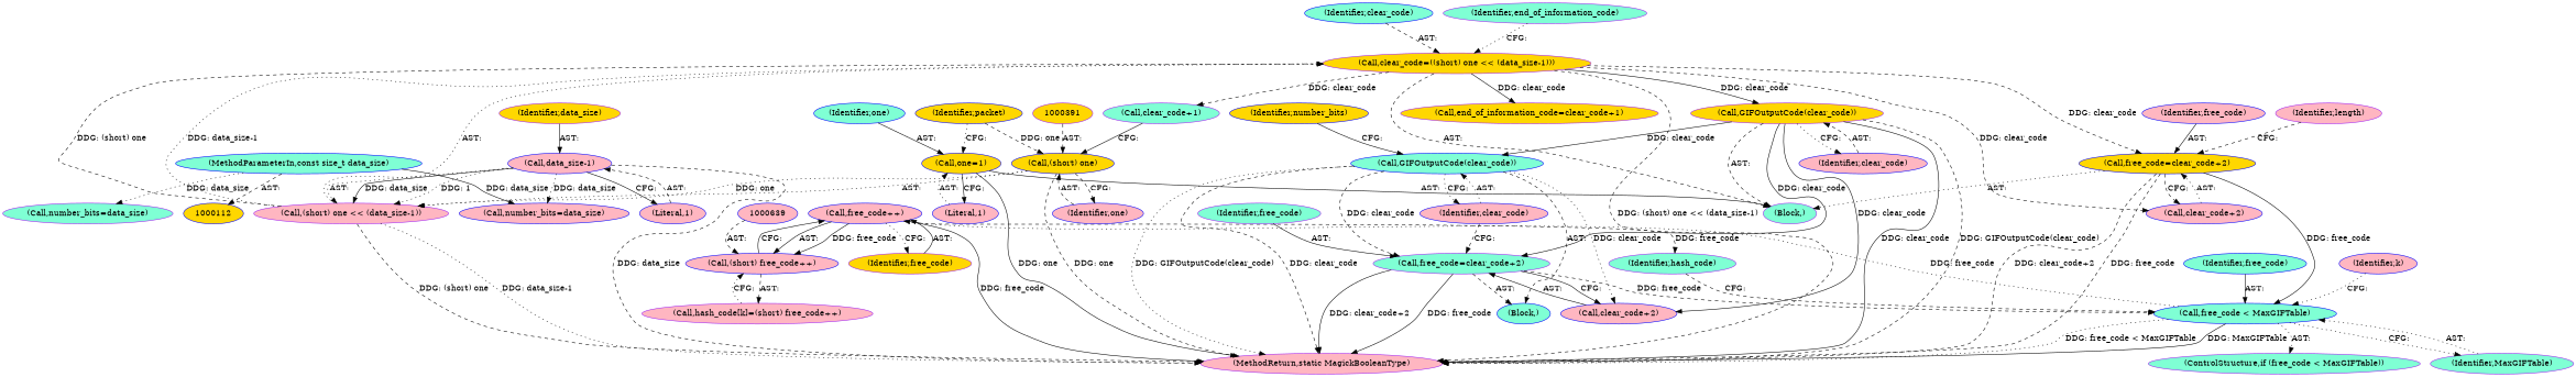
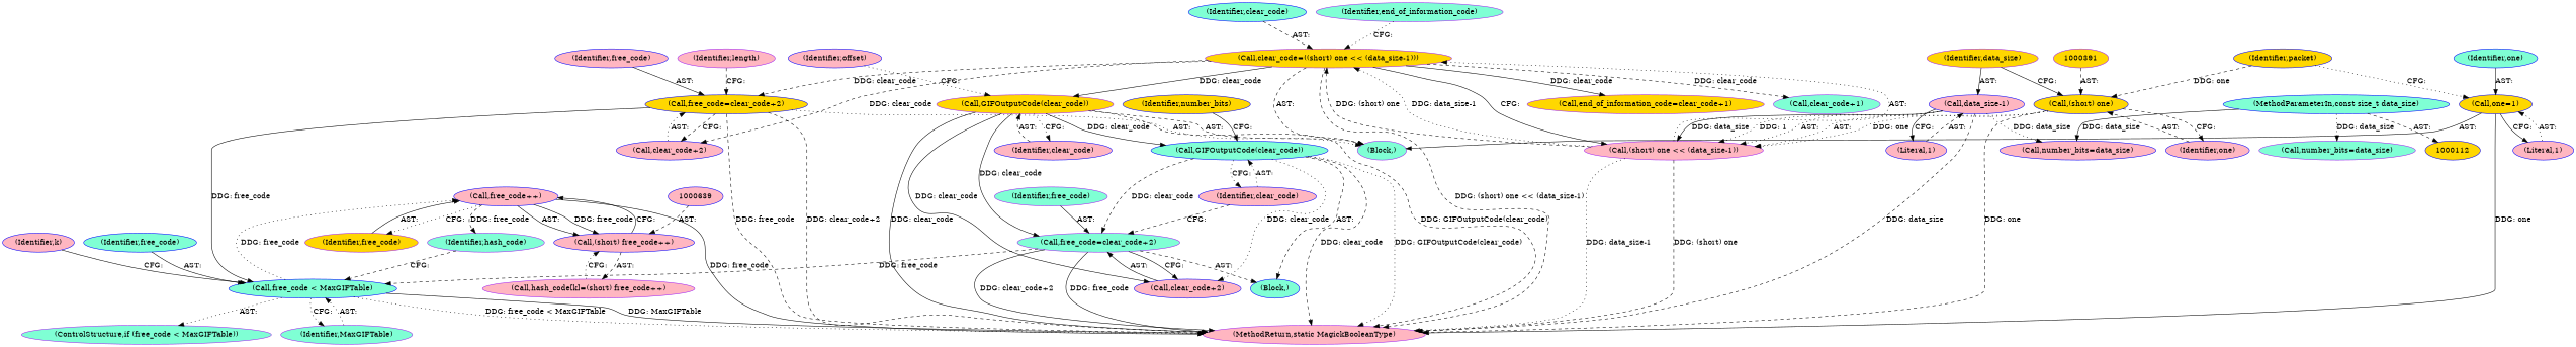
  digraph {
    node [color=blue fillcolor=lightpink style=filled]
    edge [style=dashed]
    n1 [label="(Call,free_code++)"]
    n2 [label="(Call,(short) free_code++)"]
    n3 [color=purple fillcolor=gold label="(Identifier,free_code)"]
    n4 [color=purple label="(MethodReturn,static MagickBooleanType)"]
    n5 [color=purple fillcolor=aquamarine label="(Identifier,hash_code)"]
    n6 [fillcolor=aquamarine label="(Call,free_code < MaxGIFTable)"]
    n7 [color=purple fillcolor=aquamarine label="(ControlStructure,if (free_code < MaxGIFTable))"]
    n8 [color=purple fillcolor=aquamarine label="(Identifier,MaxGIFTable)"]
    n9 [color=purple label="(Call,hash_code[k]=(short) free_code++)"]
    n10 [fillcolor=gold label="(Call,free_code=clear_code+2)"]
    n11 [color=purple fillcolor=aquamarine label="(Block,)"]
    n12 [label="(Call,clear_code+2)"]
    n13 [color=purple fillcolor=gold label="(Call,clear_code=((short) one << (data_size-1)))"]
    n14 [color=purple label="(Call,(short) one << (data_size-1))"]
    n15 [color=purple fillcolor=gold label="(Call,GIFOutputCode(clear_code))"]
    n16 [color=purple fillcolor=gold label="(Call,end_of_information_code=clear_code+1)"]
    n17 [color=purple fillcolor=aquamarine label="(Call,clear_code+1)"]
    n18 [color=purple fillcolor=aquamarine label="(Call,free_code=clear_code+2)"]
    n19 [label="(Call,clear_code+2)"]
    n20 [fillcolor=aquamarine label="(Call,GIFOutputCode(clear_code))"]
    n21 [label="(Identifier,clear_code)"]
    n22 [label="(Call,data_size-1)"]
    n23 [label="(Call,number_bits=data_size)"]
    n24 [label="(Literal,1)"]
    n25 [fillcolor=gold label="(Call,(short) one)"]
    n26 [label="(Identifier,one)"]
    n27 [fillcolor=gold label="(Call,one=1)"]
    n28 [label="(Literal,1)"]
    n29 [fillcolor=aquamarine label="(MethodParameterIn,const size_t data_size)"]
    n30 [color=purple fillcolor=aquamarine label="(Call,number_bits=data_size)"]
    1000112 [fillcolor=gold]
    n32 [fillcolor=aquamarine label="(Block,)"]
    n33 [label="(Identifier,clear_code)"]
    n34 [fillcolor=aquamarine label="(Identifier,one)"]
    n35 [fillcolor=aquamarine label="(Identifier,clear_code)"]
    n36 [fillcolor=gold label="(Identifier,number_bits)"]
    n37 [color=purple fillcolor=aquamarine label="(Identifier,free_code)"]
    n38 [fillcolor=gold label="(Identifier,packet)"]
+   n39 [label="(Identifier,offset)"]
    n40 [color=purple fillcolor=aquamarine label="(Identifier,end_of_information_code)"]
    n41 [label="(Identifier,free_code)"]
    n42 [label="(Identifier,k)"]
    n43 [color=purple label="(Identifier,length)"]
    n44 [fillcolor=aquamarine label="(Identifier,free_code)"]
    n45 [color=purple fillcolor=gold label="(Identifier,data_size)"]
    1000391 [color=purple fillcolor=gold]
    1000639
    n1 -> n2 [label="AST: " style=solid]
    n1 -> n2 [label="DDG: free_code" style=solid]
    n1 -> n3 [label="CFG: " style=dotted]
    n1 -> n4 [label="DDG: free_code" style=solid]
    n1 -> n5 [label="DDG: free_code"]
    n2 -> n1 [label="CFG: " style=solid]
    n2 -> n9 [label="AST: "]
    n3 -> n1 [label="AST: " style=solid]
    n5 -> n6 [label="CFG: "]
    n6 -> n1 [label="DDG: free_code" style=dotted]
    n6 -> n4 [label="DDG: free_code < MaxGIFTable" style=dotted]
    n6 -> n4 [label="DDG: MaxGIFTable" style=solid]
    n6 -> n7 [label="AST: " style=dotted]
    n6 -> n8 [label="CFG: " style=dotted]
    n8 -> n6 [label="AST: " style=dotted]
    n9 -> n2 [label="CFG: " style=dotted]
    n10 -> n4 [label="DDG: free_code"]
    n10 -> n4 [label="DDG: clear_code+2"]
    n10 -> n6 [label="DDG: free_code" style=solid]
    n10 -> n11 [label="AST: " style=dotted]
    n10 -> n12 [label="CFG: "]
    n12 -> n10 [label="AST: " style=dotted]
    n13 -> n4 [label="DDG: (short) one << (data_size-1)"]
    n13 -> n10 [label="DDG: clear_code"]
    n13 -> n11 [label="AST: "]
    n13 -> n12 [label="DDG: clear_code"]
+   n13 -> n14 [label="CFG: " style=solid]
    n13 -> n15 [label="DDG: clear_code" style=solid]
    n13 -> n16 [label="DDG: clear_code" style=solid]
    n13 -> n17 [label="DDG: clear_code"]
    n14 -> n4 [label="DDG: data_size-1" style=dotted]
    n14 -> n4 [label="DDG: (short) one"]
    n14 -> n13 [label="AST: " style=dotted]
    n14 -> n13 [label="DDG: (short) one"]
    n14 -> n13 [label="DDG: data_size-1" style=dotted]
    n15 -> n4 [label="DDG: clear_code" style=solid]
    n15 -> n4 [label="DDG: GIFOutputCode(clear_code)"]
    n15 -> n11 [label="AST: "]
    n15 -> n18 [label="DDG: clear_code" style=solid]
    n15 -> n19 [label="DDG: clear_code" style=solid]
    n15 -> n20 [label="DDG: clear_code" style=solid]
    n15 -> n21 [label="CFG: " style=dotted]
    n18 -> n4 [label="DDG: clear_code+2" style=solid]
    n18 -> n4 [label="DDG: free_code" style=solid]
    n18 -> n6 [label="DDG: free_code"]
    n18 -> n19 [label="CFG: " style=solid]
    n18 -> n32 [label="AST: "]
    n19 -> n18 [label="AST: " style=solid]
    n20 -> n4 [label="DDG: clear_code"]
    n20 -> n4 [label="DDG: GIFOutputCode(clear_code)" style=dotted]
    n20 -> n18 [label="DDG: clear_code"]
    n20 -> n19 [label="DDG: clear_code" style=dotted]
    n20 -> n32 [label="AST: "]
    n20 -> n33 [label="CFG: " style=dotted]
    n21 -> n15 [label="AST: "]
    n22 -> n4 [label="DDG: data_size"]
    n22 -> n14 [label="AST: " style=dotted]
    n22 -> n14 [label="DDG: data_size" style=solid]
    n22 -> n14 [label="DDG: 1" style=dotted]
    n22 -> n23 [label="DDG: data_size" style=dotted]
    n22 -> n24 [label="CFG: " style=solid]
    n24 -> n22 [label="AST: "]
    n25 -> n4 [label="DDG: one"]
    n25 -> n14 [label="AST: " style=dotted]
    n25 -> n14 [label="DDG: one" style=dotted]
    n25 -> n26 [label="CFG: "]
    n26 -> n25 [label="AST: "]
    n27 -> n4 [label="DDG: one" style=solid]
    n27 -> n11 [label="AST: " style=solid]
    n27 -> n28 [label="CFG: " style=solid]
    n28 -> n27 [label="AST: " style=dotted]
    n29 -> n23 [label="DDG: data_size" style=solid]
    n29 -> n30 [label="DDG: data_size" style=dotted]
    n29 -> 1000112 [label="AST: "]
    n33 -> n18 [label="CFG: "]
    n33 -> n20 [label="AST: " style=dotted]
    n34 -> n27 [label="AST: " style=solid]
    n35 -> n13 [label="AST: "]
    n36 -> n20 [label="CFG: " style=solid]
    n37 -> n18 [label="AST: " style=solid]
    n38 -> n25 [label="DDG: one"]
    n38 -> n27 [label="CFG: " style=dotted]
+   n39 -> n15 [label="CFG: " style=dotted]
    n40 -> n13 [label="CFG: " style=dotted]
    n41 -> n10 [label="AST: " style=solid]
-   n42 -> n6 [label="CFG: " style=dotted]
+   n42 -> n6 [label="CFG: " style=solid]
    n43 -> n10 [label="CFG: "]
    n44 -> n6 [label="AST: " style=solid]
    n45 -> n22 [label="AST: " style=solid]
-   n17 -> n25 [label="CFG: " style=solid]
+   n45 -> n25 [label="CFG: " style=solid]
    1000391 -> n25 [label="AST: "]
    1000639 -> n2 [label="AST: "]
  }
